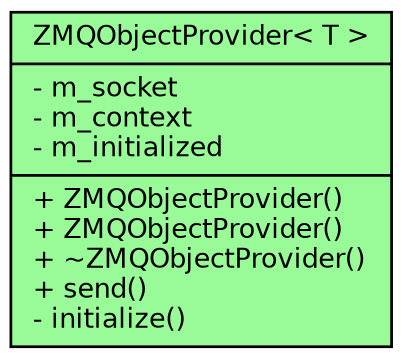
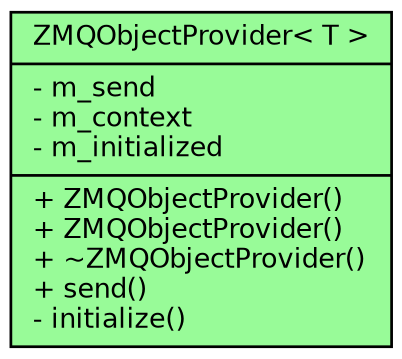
  digraph {
-   n1 [color=black fillcolor=palegreen fontcolor=black fontname=Helvetica fontsize=10 height=0.2 label="{ZMQObjectProvider\< T \>\n|- m_socket\l- m_context\l- m_initialized\l|+ ZMQObjectProvider()\l+ ZMQObjectProvider()\l+ ~ZMQObjectProvider()\l+ send()\l- initialize()\l}" shape=record style=filled width=0.4]
+   n1 [color=black fillcolor=palegreen fontcolor=black fontname=Helvetica fontsize=10 height=0.2 label="{ZMQObjectProvider\< T \>\n|- m_send\l- m_context\l- m_initialized\l|+ ZMQObjectProvider()\l+ ZMQObjectProvider()\l+ ~ZMQObjectProvider()\l+ send()\l- initialize()\l}" shape=record style=filled width=0.4]
  }
